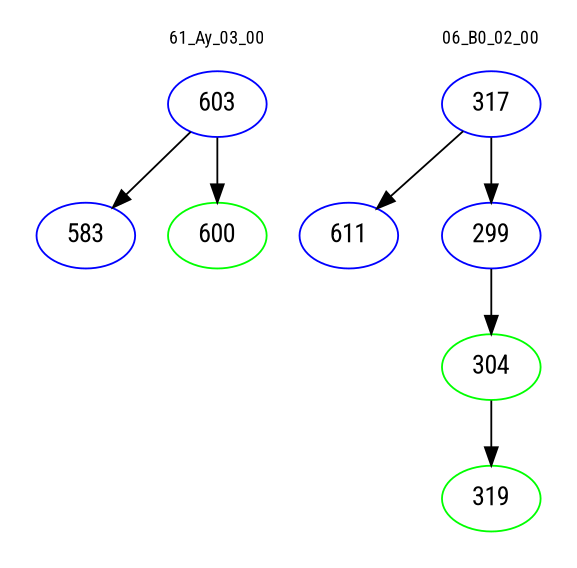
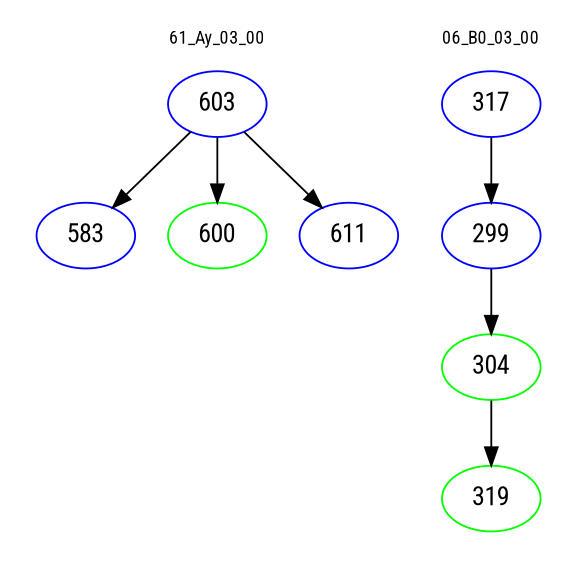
  digraph {
    fontname="Roboto Condensed"
    node [color=blue fontname="Roboto Condensed"]
    edge [color=black fontname="Roboto Condensed"]
    n1 [label=603]
    n2 [label=583]
    n3 [label=611]
    n4 [color=green label=600]
    n5 [label=317]
    n6 [label=299]
    n7 [color=green label=319]
    n8 [color=green label=304]
    subgraph cluster_1 {
      color=white
      fontsize=10
      label="61_Ay_03_00"
      n1
      n2
      n3
      n4
    }
    subgraph cluster_2 {
      color=white
      fontsize=10
-     label="06_B0_02_00"
+     label="06_B0_03_00"
      n5
      n6
      n7
      n8
    }
    n1 -> n2
-   n5 -> n3
+   n1 -> n3
    n1 -> n4
    n5 -> n6
    n6 -> n8
    n8 -> n7
  }
